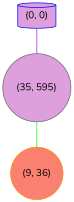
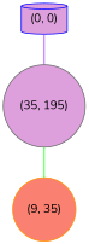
  graph {
    fontname=Nunito
    node [fillcolor=plum fontname=Nunito shape=circle style=filled]
    edge [fontname=Nunito]
    "(0, 0)" [color=blue shape=cylinder]
-   "(35, 195)" [color=gray40 label="(35, 595)"]
-   "(9, 36)" [color=darkorange fillcolor=salmon]
+   "(35, 195)" [color=gray40]
+   "(9, 36)" [color=darkorange fillcolor=salmon label="(9, 35)"]
    "(0, 0)" -- "(35, 195)" [color=purple weight=4]
    "(35, 195)" -- "(9, 36)" [color=green weight=2]
  }
